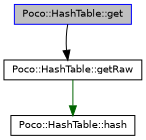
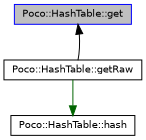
  digraph {
    rankdir=TB
    node [color=black fillcolor=white fontname=Helvetica fontsize=10 shape=record style=filled]
    edge [fontname=Helvetica fontsize=10 labelfontname=Helvetica labelfontsize=10 style=solid]
    n1 [color=blue fillcolor=grey75 fontcolor=black height=0.2 label="Poco::HashTable::get" width=0.4]
    n2 [height=0.2 label="Poco::HashTable::getRaw" width=0.4]
    n3 [height=0.2 label="Poco::HashTable::hash" width=0.4]
-   n1 -> n2 [color=black]
+   n2 -> n1 [color=black]
    n2 -> n3 [color=darkgreen]
  }
